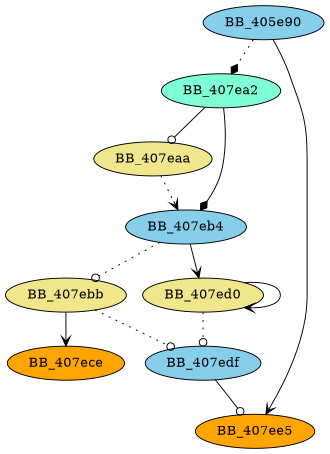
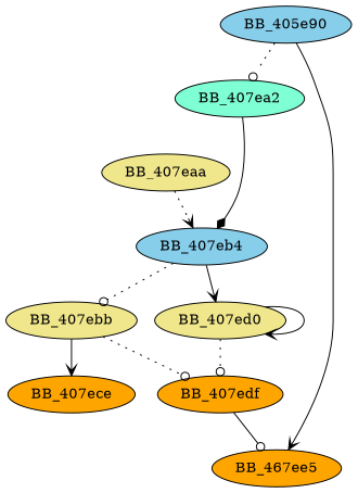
  digraph {
    node [fillcolor=skyblue style=filled]
    edge [arrowhead=vee style=solid]
    n1 [label=BB_405e90]
    BB_407ea2 [fillcolor=aquamarine]
-   BB_407ee5 [fillcolor=orange]
+   BB_407ee5 [fillcolor=orange label=BB_467ee5]
    BB_407eaa [fillcolor=khaki]
    BB_407eb4
    BB_407ebb [fillcolor=khaki]
    BB_407ed0 [fillcolor=khaki]
    BB_407ece [fillcolor=orange]
-   BB_407edf
-   n1 -> BB_407ea2 [arrowhead=diamond style=dotted]
+   BB_407edf [fillcolor=orange]
+   n1 -> BB_407ea2 [arrowhead=odot style=dotted]
    n1 -> BB_407ee5
-   BB_407ea2 -> BB_407eaa [arrowhead=odot]
    BB_407ea2 -> BB_407eb4 [arrowhead=diamond]
    BB_407eaa -> BB_407eb4 [style=dotted]
    BB_407eb4 -> BB_407ebb [arrowhead=odot style=dotted]
    BB_407eb4 -> BB_407ed0
    BB_407ebb -> BB_407ece
    BB_407ebb -> BB_407edf [arrowhead=odot style=dotted]
    BB_407ed0 -> BB_407ed0
    BB_407ed0 -> BB_407edf [arrowhead=odot style=dotted]
    BB_407edf -> BB_407ee5 [arrowhead=odot]
  }
